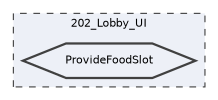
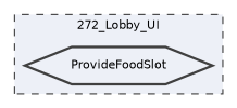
  digraph {
    compound=true
    n1 [color=grey25 fillcolor="#edf0f7" fontname=Helvetica fontsize=10 height=0.2 label=ProvideFoodSlot shape=hexagon style="filled,bold" width=0.4]
    subgraph cluster_1 {
      bgcolor="#edf0f7"
      fontname=Helvetica
      fontsize=10
-     label="202_Lobby_UI"
+     label="272_Lobby_UI"
      pencolor=grey25
      style="filled,dashed"
      n1
    }
  }
